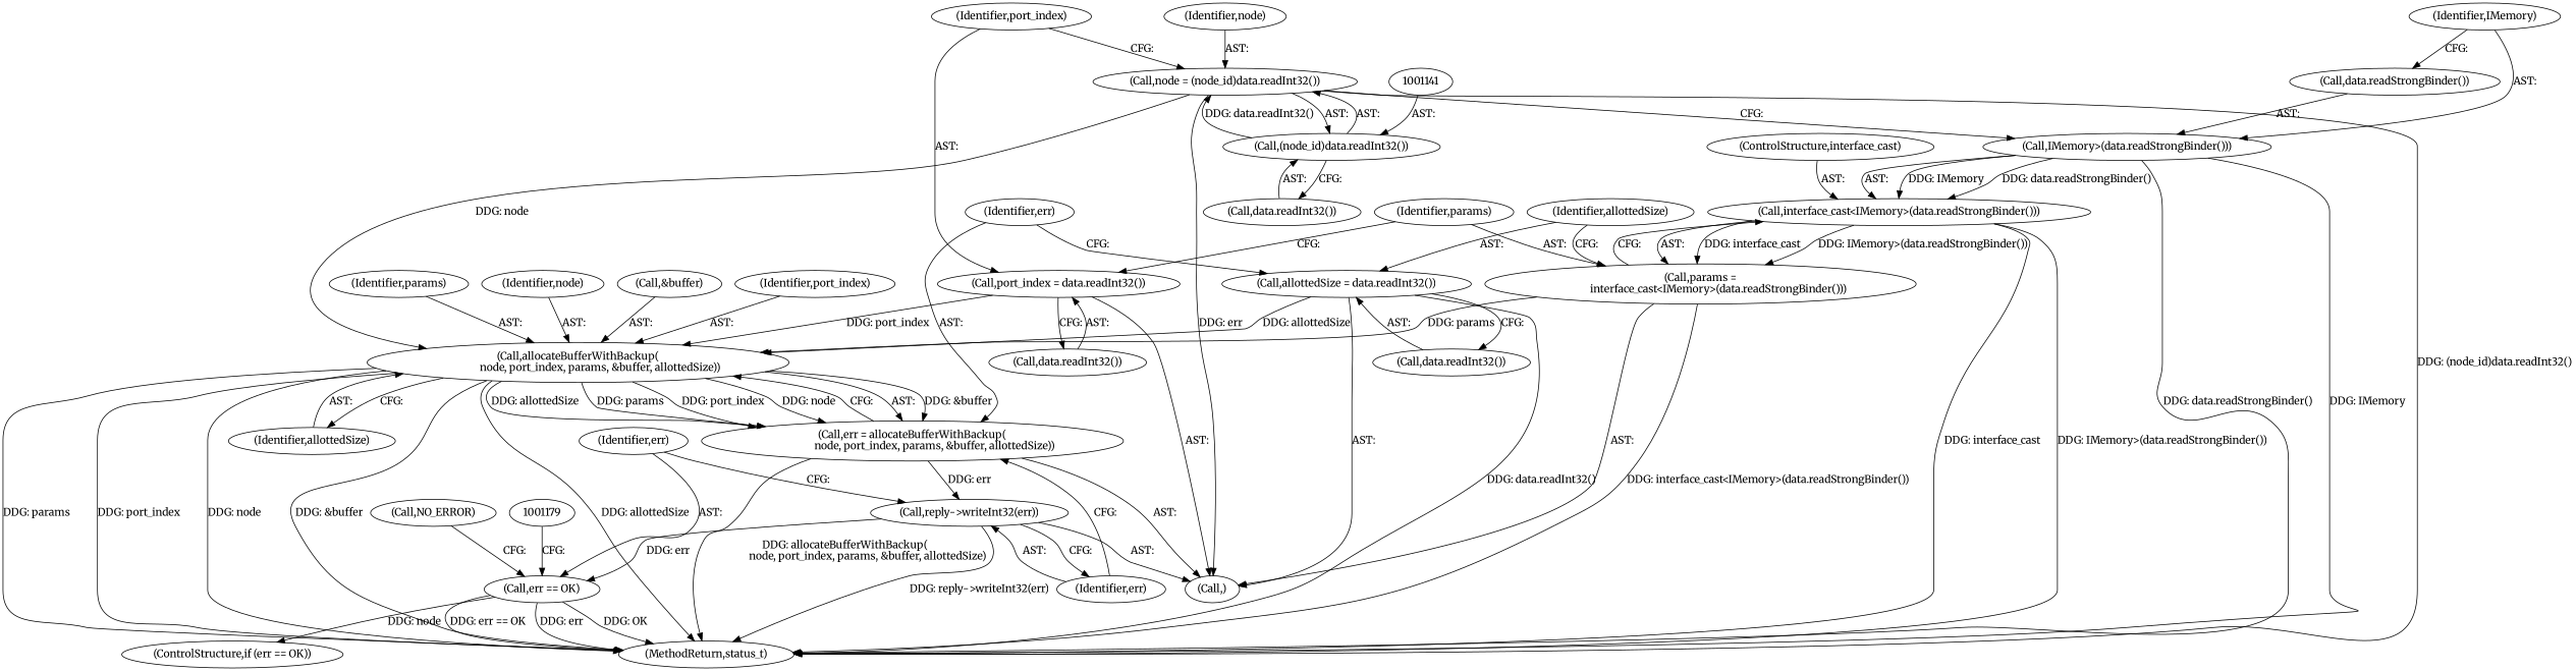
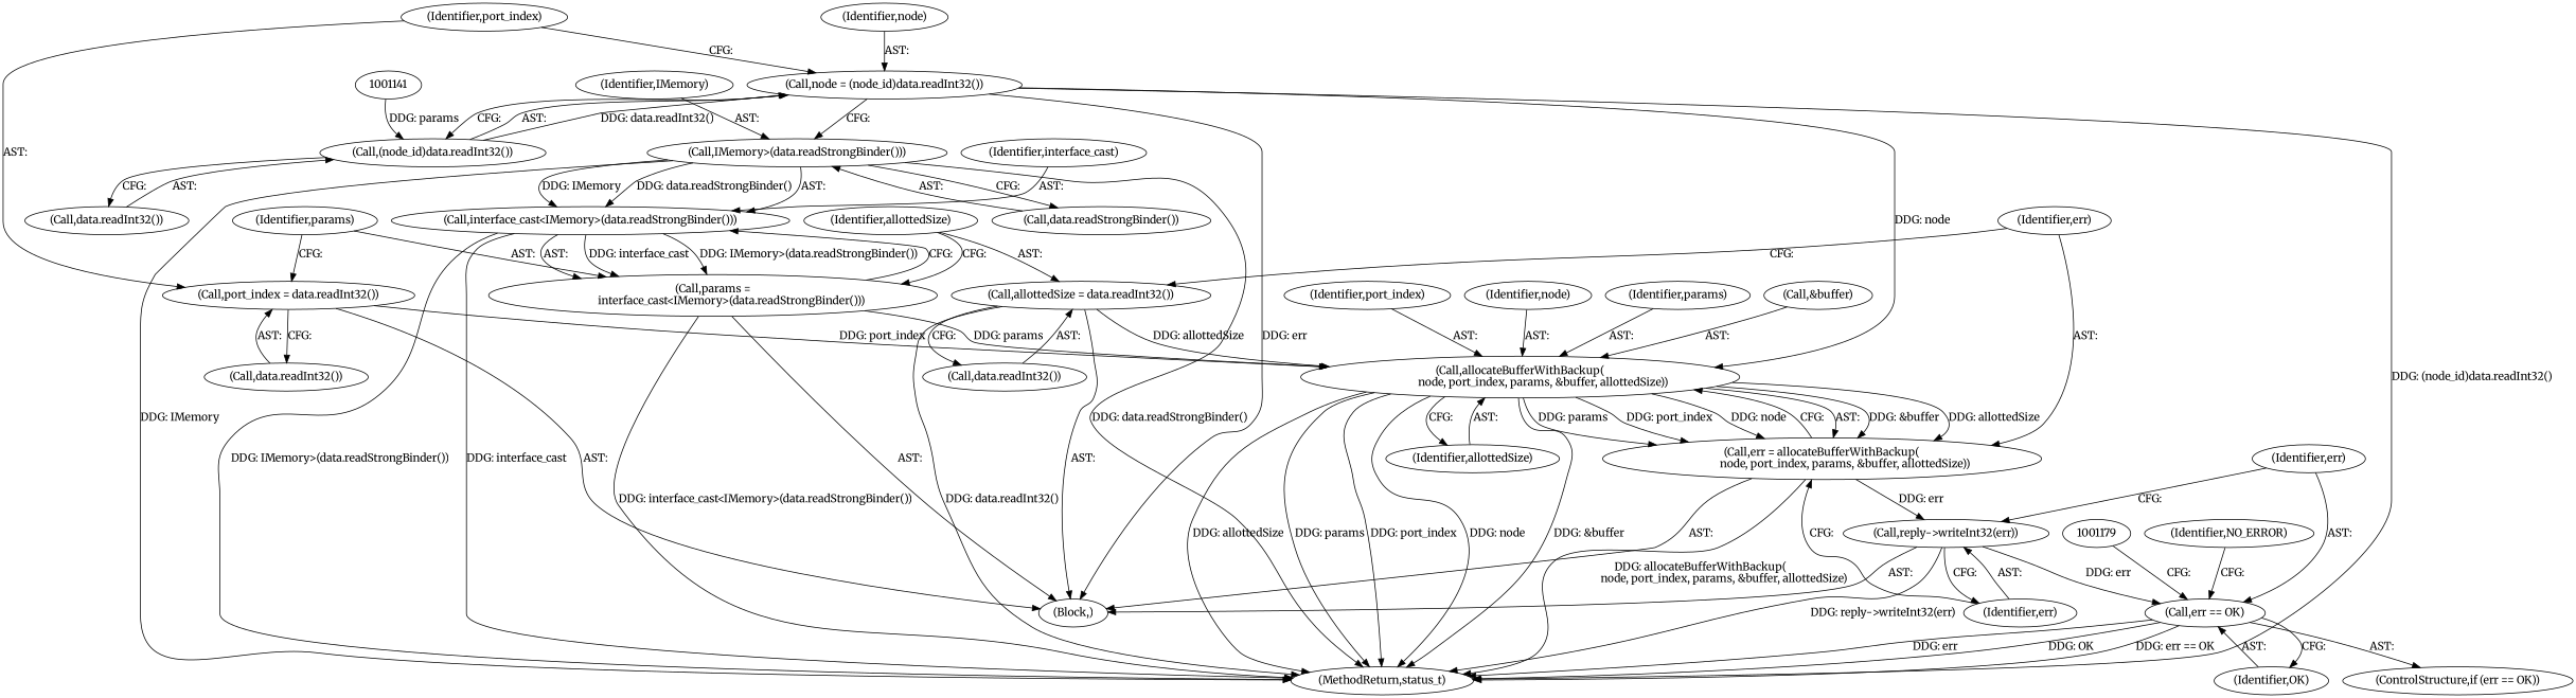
  digraph {
    fontname=Merriweather
    node [fontname=Merriweather]
    edge [fontname=Merriweather]
    n1 [label="(Call,allocateBufferWithBackup(\n                    node, port_index, params, &buffer, allottedSize))"]
    n2 [label="(Call,err = allocateBufferWithBackup(\n                    node, port_index, params, &buffer, allottedSize))"]
    n3 [label="(MethodReturn,status_t)"]
    n4 [label="(Identifier,allottedSize)"]
-   n5 [label="(Call,)"]
+   n5 [label="(Block,)"]
    n6 [label="(Call,reply->writeInt32(err))"]
    n7 [label="(Call,node = (node_id)data.readInt32())"]
    n8 [label="(Call,(node_id)data.readInt32())"]
    n9 [label="(Call,IMemory>(data.readStrongBinder()))"]
    n10 [label="(Call,data.readInt32())"]
    n11 [label="(Call,port_index = data.readInt32())"]
    n12 [label="(Call,data.readInt32())"]
    n13 [label="(Call,params =\n                interface_cast<IMemory>(data.readStrongBinder()))"]
    n14 [label="(Call,interface_cast<IMemory>(data.readStrongBinder()))"]
    n15 [label="(Call,data.readStrongBinder())"]
    n16 [label="(Call,allottedSize = data.readInt32())"]
    n17 [label="(Call,data.readInt32())"]
    n18 [label="(Call,err == OK)"]
    n19 [label="(Identifier,err)"]
    n20 [label="(ControlStructure,if (err == OK))"]
+   n21 [label="(Identifier,OK)"]
    n22 [label="(Call,&buffer)"]
    n23 [label="(Identifier,allottedSize)"]
-   n24 [label="(ControlStructure,interface_cast)"]
+   n24 [label="(Identifier,interface_cast)"]
    n25 [label="(Identifier,err)"]
-   n26 [label="(Call,NO_ERROR)"]
+   n26 [label="(Identifier,NO_ERROR)"]
    n27 [label="(Identifier,port_index)"]
    n28 [label="(Identifier,node)"]
    n29 [label="(Identifier,err)"]
    n30 [label="(Identifier,params)"]
    n31 [label="(Identifier,port_index)"]
    n32 [label="(Identifier,params)"]
    n33 [label="(Identifier,node)"]
    n34 [label="(Identifier,IMemory)"]
    1001141
    1001179
    n1 -> n2 [label="AST: "]
    n1 -> n2 [label="DDG: &buffer"]
    n1 -> n2 [label="DDG: allottedSize"]
    n1 -> n2 [label="DDG: params"]
    n1 -> n2 [label="DDG: port_index"]
    n1 -> n2 [label="DDG: node"]
    n1 -> n3 [label="DDG: params"]
    n1 -> n3 [label="DDG: port_index"]
    n1 -> n3 [label="DDG: node"]
    n1 -> n3 [label="DDG: &buffer"]
    n1 -> n3 [label="DDG: allottedSize"]
    n1 -> n4 [label="CFG: "]
    n2 -> n1 [label="CFG: "]
    n2 -> n3 [label="DDG: allocateBufferWithBackup(\n                    node, port_index, params, &buffer, allottedSize)"]
    n2 -> n5 [label="AST: "]
    n2 -> n6 [label="DDG: err"]
    n4 -> n1 [label="AST: "]
    n6 -> n3 [label="DDG: reply->writeInt32(err)"]
    n6 -> n5 [label="AST: "]
    n6 -> n18 [label="DDG: err"]
    n6 -> n19 [label="CFG: "]
    n7 -> n1 [label="DDG: node"]
    n7 -> n3 [label="DDG: (node_id)data.readInt32()"]
    n7 -> n5 [label="DDG: err"]
-   n7 -> n8 [label="AST: "]
+   n7 -> n8 [label="CFG: "]
    n7 -> n9 [label="CFG: "]
    n8 -> n7 [label="AST: "]
    n8 -> n7 [label="DDG: data.readInt32()"]
    n8 -> n10 [label="CFG: "]
    n9 -> n3 [label="DDG: data.readStrongBinder()"]
    n9 -> n3 [label="DDG: IMemory"]
    n9 -> n14 [label="AST: "]
    n9 -> n14 [label="DDG: IMemory"]
    n9 -> n14 [label="DDG: data.readStrongBinder()"]
-   n34 -> n15 [label="CFG: "]
+   n9 -> n15 [label="CFG: "]
    n10 -> n8 [label="AST: "]
    n11 -> n1 [label="DDG: port_index"]
    n11 -> n5 [label="AST: "]
    n11 -> n12 [label="CFG: "]
    n12 -> n11 [label="AST: "]
    n13 -> n1 [label="DDG: params"]
    n13 -> n3 [label="DDG: interface_cast<IMemory>(data.readStrongBinder())"]
    n13 -> n5 [label="AST: "]
    n13 -> n14 [label="CFG: "]
    n14 -> n3 [label="DDG: interface_cast"]
    n14 -> n3 [label="DDG: IMemory>(data.readStrongBinder())"]
    n14 -> n13 [label="AST: "]
    n14 -> n13 [label="DDG: interface_cast"]
    n14 -> n13 [label="DDG: IMemory>(data.readStrongBinder())"]
    n15 -> n9 [label="AST: "]
    n16 -> n1 [label="DDG: allottedSize"]
    n16 -> n3 [label="DDG: data.readInt32()"]
    n16 -> n5 [label="AST: "]
    n16 -> n17 [label="CFG: "]
    n17 -> n16 [label="AST: "]
    n18 -> n3 [label="DDG: OK"]
    n18 -> n3 [label="DDG: err == OK"]
    n18 -> n3 [label="DDG: err"]
-   n18 -> n20 [label="DDG: node"]
+   n18 -> n20 [label="AST: "]
+   n18 -> n21 [label="CFG: "]
    n19 -> n2 [label="CFG: "]
    n19 -> n6 [label="AST: "]
+   n21 -> n18 [label="AST: "]
    n22 -> n1 [label="AST: "]
    n23 -> n13 [label="CFG: "]
    n23 -> n16 [label="AST: "]
    n24 -> n14 [label="AST: "]
    n25 -> n2 [label="AST: "]
    n25 -> n16 [label="CFG: "]
    n26 -> n18 [label="CFG: "]
    n27 -> n1 [label="AST: "]
    n28 -> n1 [label="AST: "]
    n29 -> n6 [label="CFG: "]
    n29 -> n18 [label="AST: "]
    n30 -> n11 [label="CFG: "]
    n30 -> n13 [label="AST: "]
    n31 -> n7 [label="CFG: "]
    n31 -> n11 [label="AST: "]
    n32 -> n1 [label="AST: "]
    n33 -> n7 [label="AST: "]
    n34 -> n9 [label="AST: "]
-   1001141 -> n8 [label="AST: "]
+   1001141 -> n8 [label="DDG: params"]
    1001179 -> n18 [label="CFG: "]
  }
